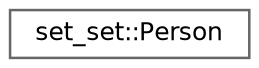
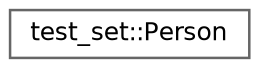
  digraph {
    rankdir=LR
-   n1 [color=grey40 fillcolor=white fontname=Helvetica fontsize=10 height=0.2 label="set_set::Person" shape=box style=filled width=0.4]
+   n1 [color=grey40 fillcolor=white fontname=Helvetica fontsize=10 height=0.2 label="test_set::Person" shape=box style=filled width=0.4]
  }
